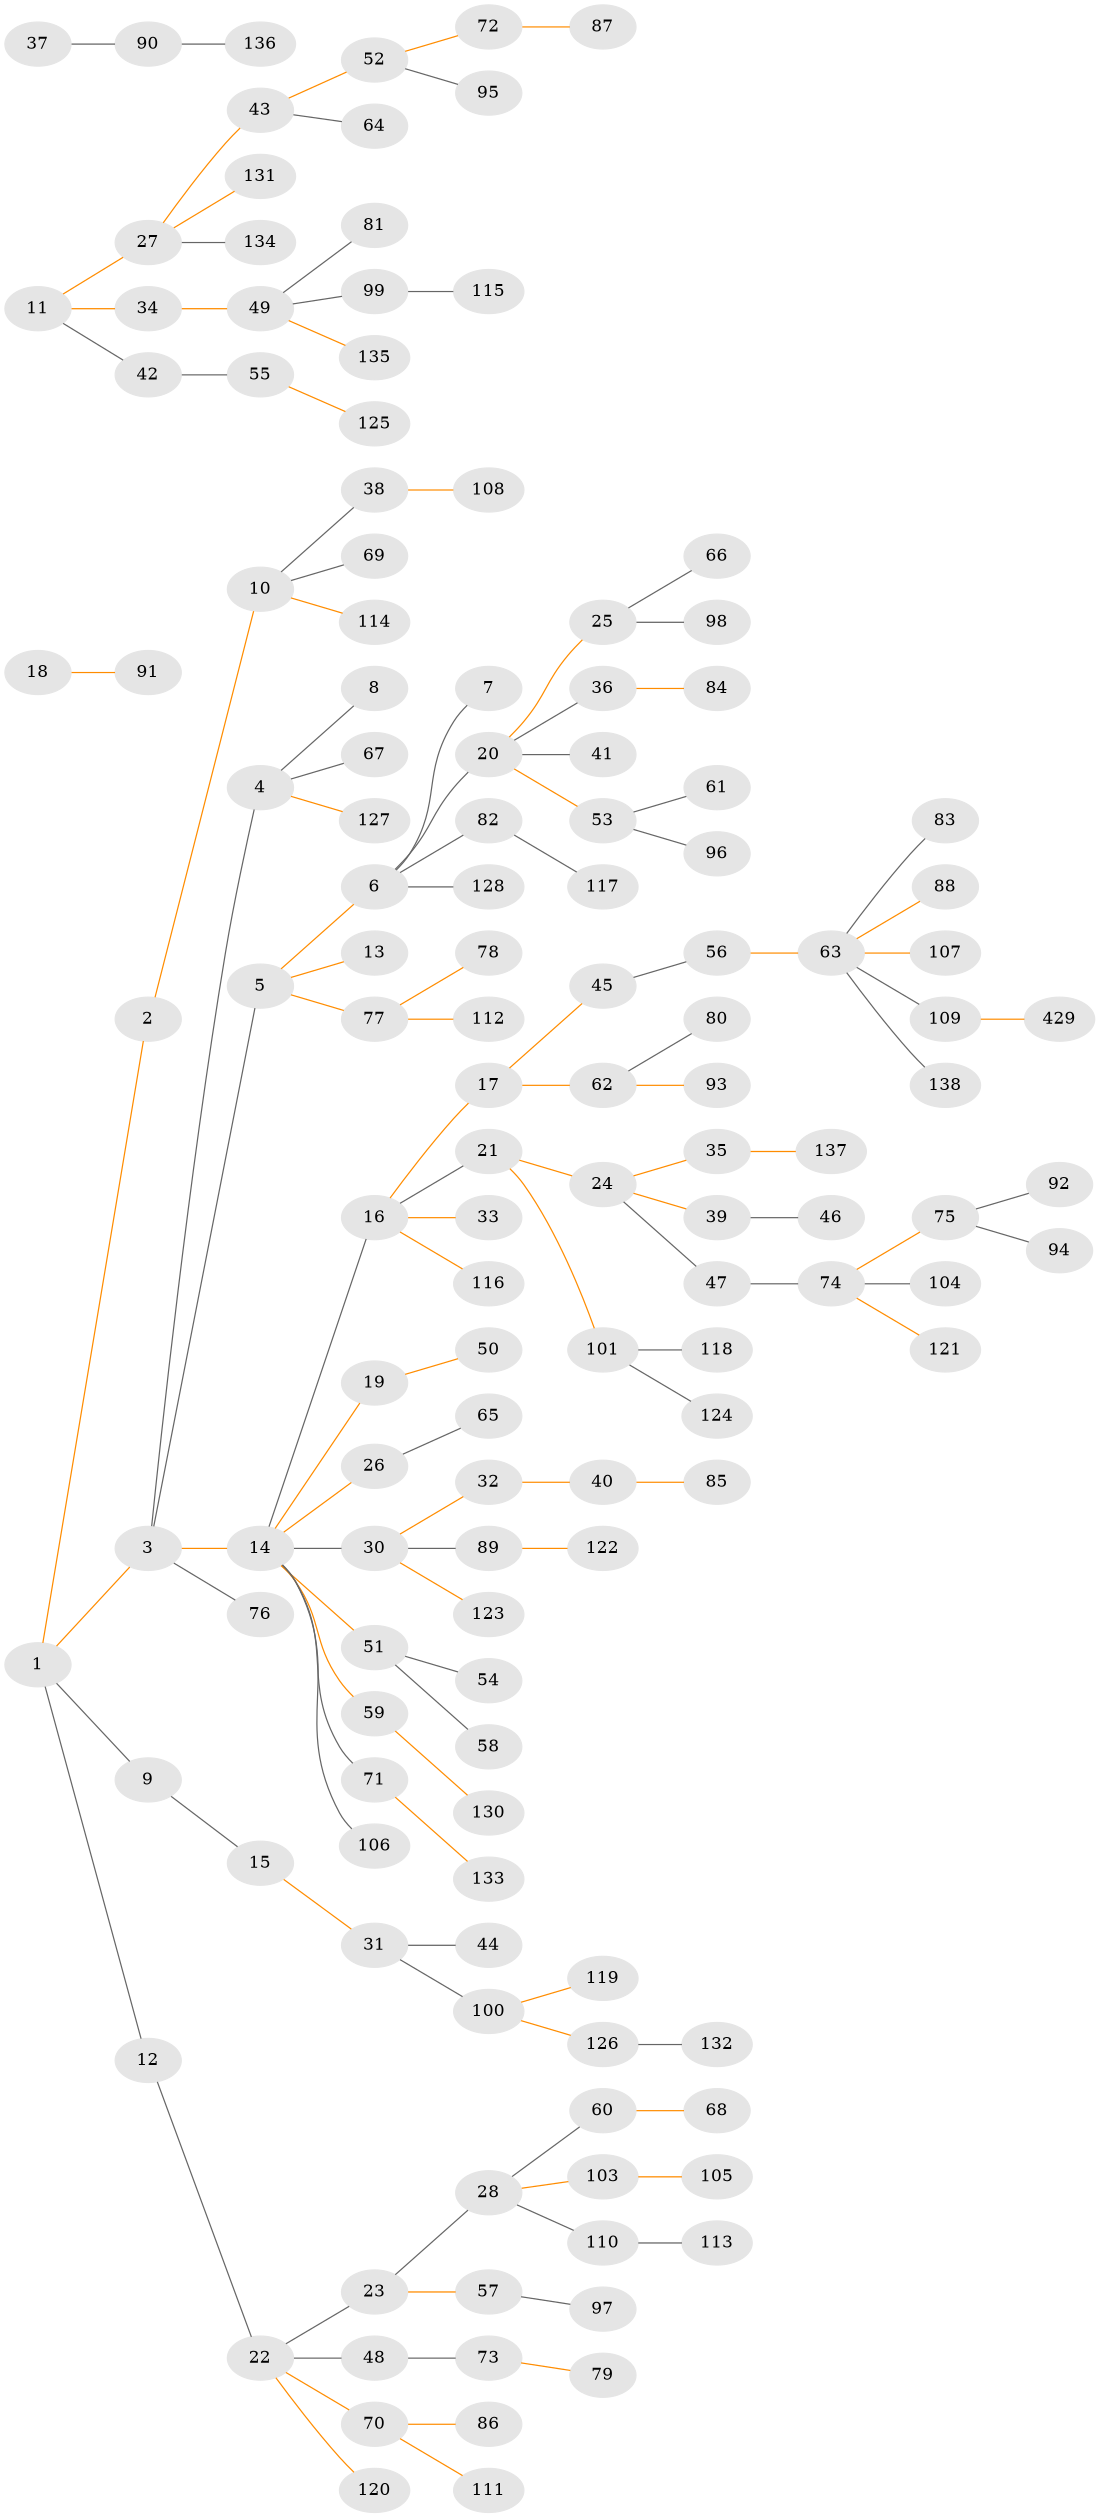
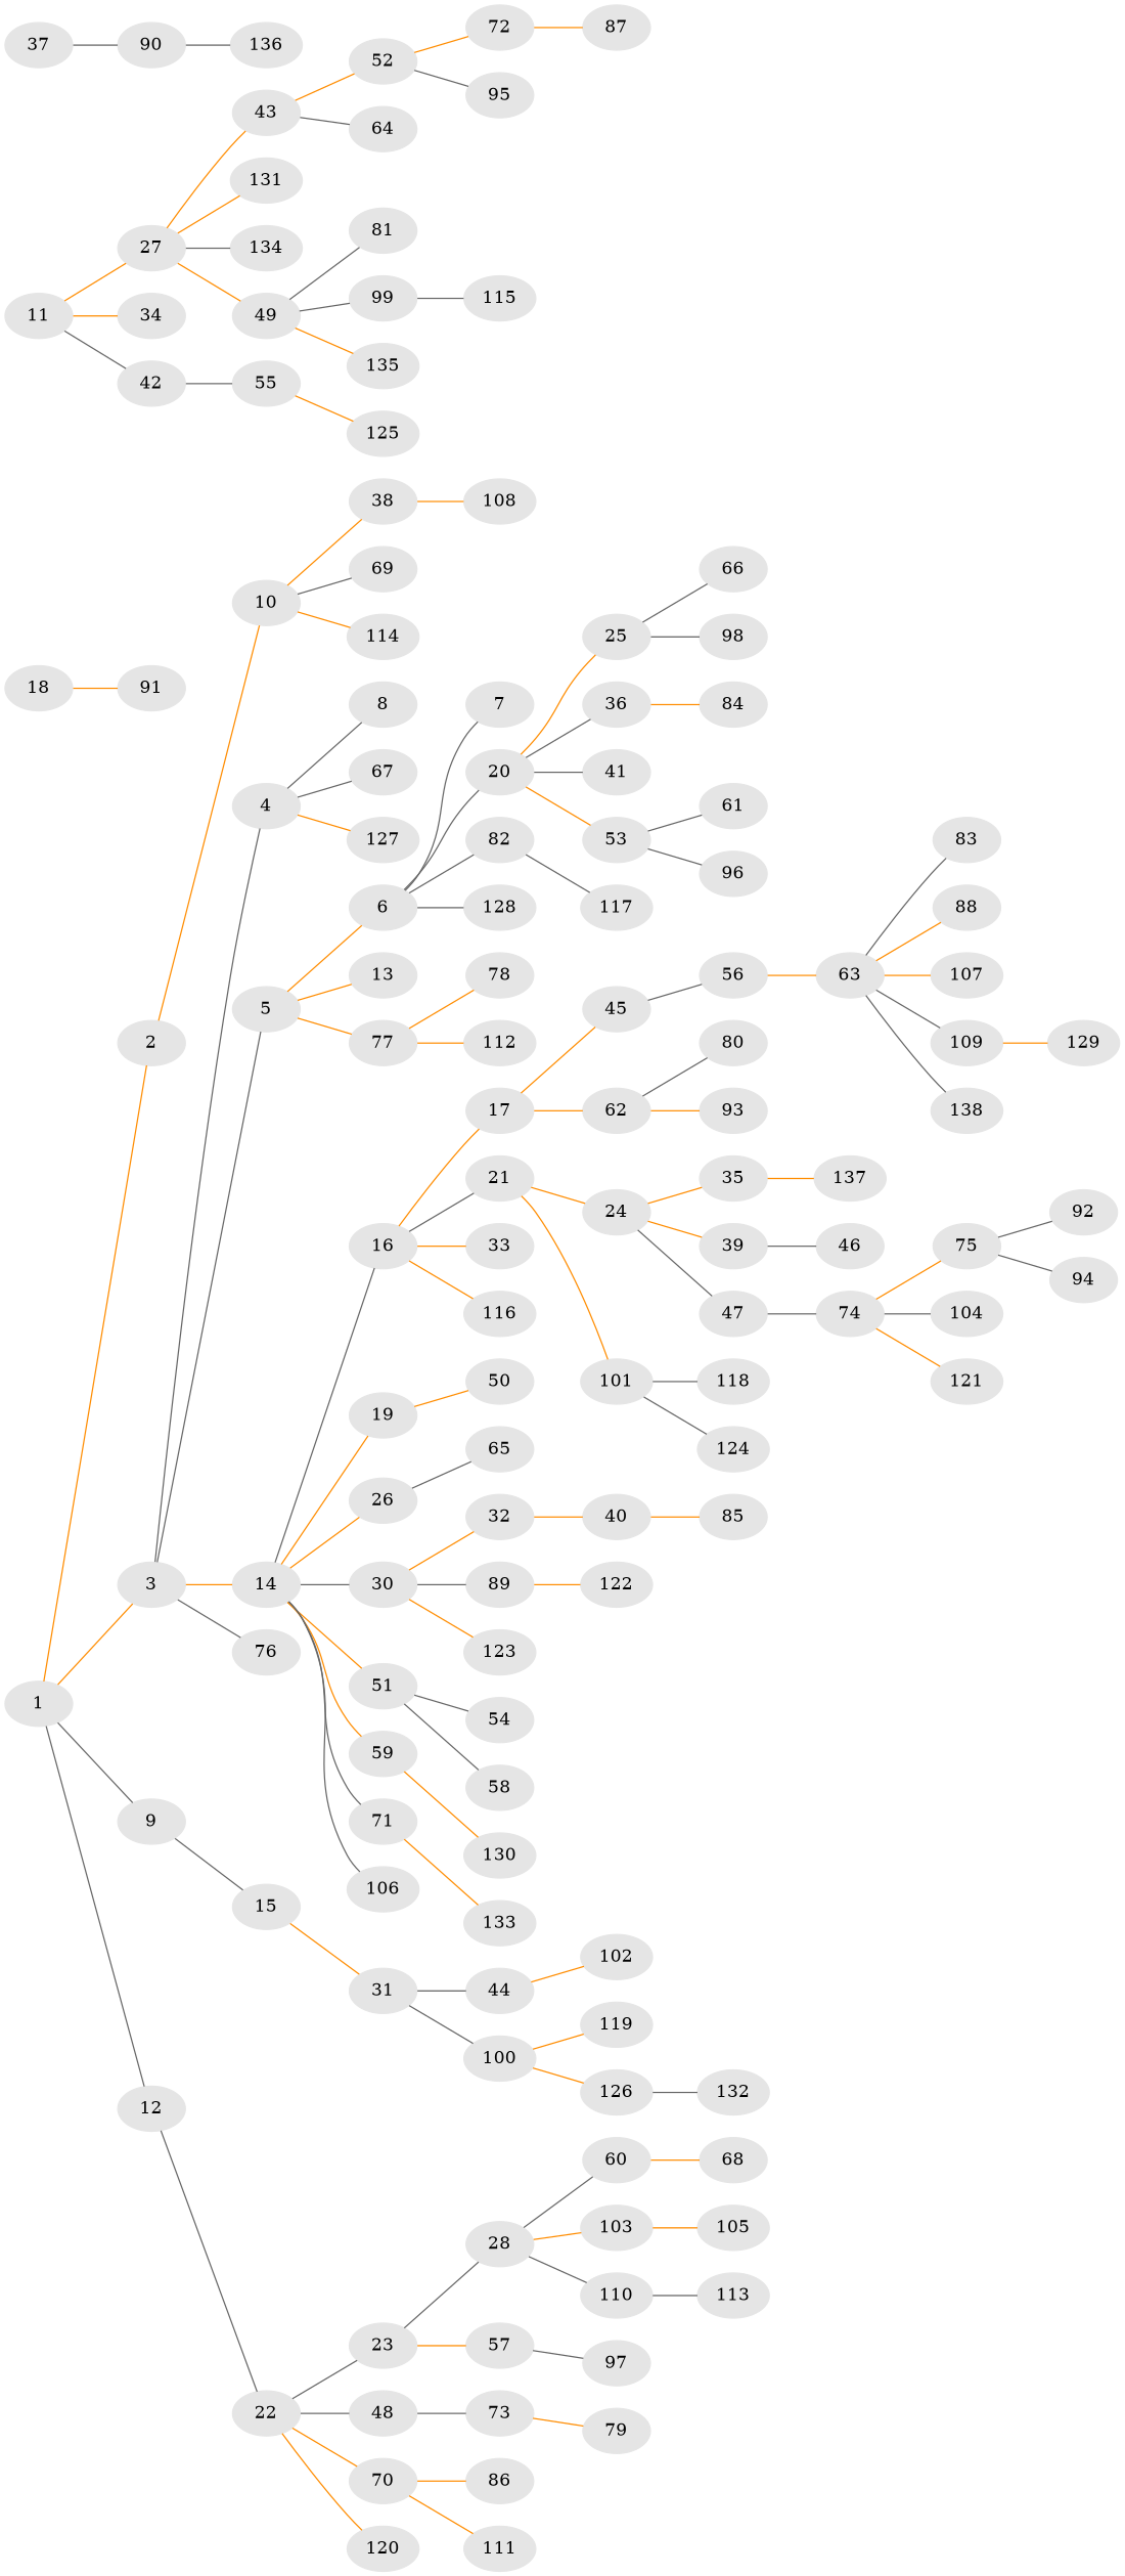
  graph {
    fontname="DejaVu Serif"
    rankdir=LR
    node [color=gray90 fontname="DejaVu Serif" style=filled]
    edge [color=darkorange fontname="DejaVu Serif"]
    1
    2
    3
    9
    12
    10
    4
    5
    14
    76
    15
    22
    38
    69
    114
    18
    91
    8
    67
    127
    6
    13
    77
    16
    19
    26
    30
    51
    59
    71
    106
    11
    27
    34
    42
    7
    20
    82
    128
    78
    112
    25
    36
    41
    53
    117
    31
    108
    43
    131
    134
    49
    55
    23
    48
    70
    120
    17
    21
    33
    116
    50
    65
    32
    89
    123
    54
    58
    130
    133
    44
    100
    45
    62
    24
    101
    56
    80
    93
    66
    98
    84
    61
    96
    35
    39
    47
    118
    124
    28
    57
    73
    86
    111
    60
    103
    110
    97
    137
    46
    74
    52
    64
    68
    105
    113
    37
    90
    40
    122
+   102
    119
    126
    85
    81
    99
    135
    136
    125
    72
    95
    63
    75
    104
    121
    79
    115
    87
    83
    88
    107
    109
    138
-   129 [label=429]
+   129
    92
    94
    132
    1 -- 2
    1 -- 3
    1 -- 9 [color=gray40]
    1 -- 12 [color=gray40]
    2 -- 10
    3 -- 4 [color=gray40]
    3 -- 5 [color=gray40]
    3 -- 14
    3 -- 76 [color=gray40]
    9 -- 15 [color=gray40]
    12 -- 22 [color=gray40]
-   10 -- 38 [color=gray40]
+   10 -- 38
    10 -- 69 [color=gray40]
    10 -- 114
    4 -- 8 [color=gray40]
    4 -- 67 [color=gray40]
    4 -- 127
    5 -- 6
    5 -- 13
    5 -- 77
    14 -- 16 [color=gray40]
    14 -- 19
    14 -- 26
    14 -- 30 [color=gray40]
    14 -- 51
    14 -- 59
    14 -- 71 [color=gray40]
    14 -- 106 [color=gray40]
    15 -- 31
    22 -- 23 [color=gray40]
    22 -- 48 [color=gray40]
    22 -- 70
    22 -- 120
    38 -- 108
    18 -- 91
    6 -- 7 [color=gray40]
    6 -- 20 [color=gray40]
    6 -- 82 [color=gray40]
    6 -- 128 [color=gray40]
    77 -- 78
    77 -- 112
    16 -- 17
    16 -- 21 [color=gray40]
    16 -- 33
    16 -- 116
    19 -- 50
    26 -- 65 [color=gray40]
    30 -- 32
    30 -- 89 [color=gray40]
    30 -- 123
    51 -- 54 [color=gray40]
    51 -- 58 [color=gray40]
    59 -- 130
    71 -- 133
    11 -- 27
    11 -- 34
    11 -- 42 [color=gray40]
    27 -- 43
    27 -- 131
    27 -- 134 [color=gray40]
-   34 -- 49
+   27 -- 49
    42 -- 55 [color=gray40]
    20 -- 25
    20 -- 36 [color=gray40]
    20 -- 41 [color=gray40]
    20 -- 53
    82 -- 117 [color=gray40]
    25 -- 66 [color=gray40]
    25 -- 98 [color=gray40]
    36 -- 84
    53 -- 61 [color=gray40]
    53 -- 96 [color=gray40]
    31 -- 44 [color=gray40]
    31 -- 100 [color=gray40]
    43 -- 52
    43 -- 64 [color=gray40]
    49 -- 81 [color=gray40]
    49 -- 99 [color=gray40]
    49 -- 135
    55 -- 125
    23 -- 28 [color=gray40]
    23 -- 57
    48 -- 73 [color=gray40]
    70 -- 86
    70 -- 111
    17 -- 45
    17 -- 62
    21 -- 24
    21 -- 101
    32 -- 40
    89 -- 122
+   44 -- 102
    100 -- 119
    100 -- 126
    45 -- 56 [color=gray40]
    62 -- 80 [color=gray40]
    62 -- 93
    24 -- 35
    24 -- 39
    24 -- 47 [color=gray40]
    101 -- 118 [color=gray40]
    101 -- 124 [color=gray40]
    56 -- 63
    35 -- 137
    39 -- 46 [color=gray40]
    47 -- 74 [color=gray40]
    28 -- 60 [color=gray40]
    28 -- 103
    28 -- 110 [color=gray40]
    57 -- 97 [color=gray40]
    73 -- 79
    60 -- 68
    103 -- 105
    110 -- 113 [color=gray40]
    74 -- 75
    74 -- 104 [color=gray40]
    74 -- 121
    52 -- 72
    52 -- 95 [color=gray40]
    37 -- 90 [color=gray40]
    90 -- 136 [color=gray40]
    40 -- 85
    126 -- 132 [color=gray40]
    99 -- 115 [color=gray40]
    72 -- 87
    63 -- 83 [color=gray40]
    63 -- 88
    63 -- 107
    63 -- 109 [color=gray40]
    63 -- 138 [color=gray40]
    75 -- 92 [color=gray40]
    75 -- 94 [color=gray40]
    109 -- 129
  }
